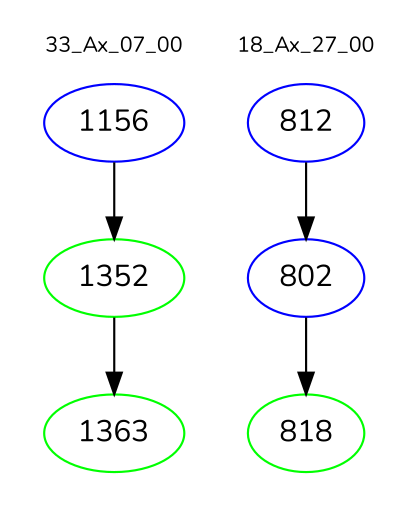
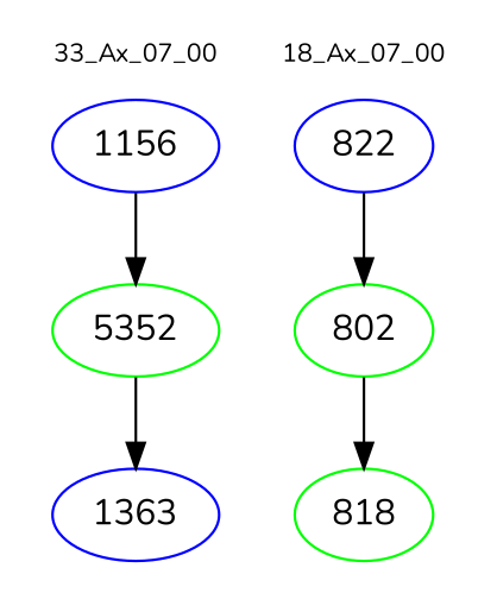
  digraph {
    fontname=Nunito
    node [color=green fontname=Nunito]
    edge [color=black fontname=Nunito]
    n1 [color=blue label=1156]
-   n2 [label=1352]
-   n3 [label=1363]
-   n4 [color=blue label=812]
-   n5 [color=blue label=802]
+   n2 [label=5352]
+   n3 [color=blue label=1363]
+   n4 [color=blue label=822]
+   n5 [label=802]
    n6 [label=818]
    subgraph cluster_1 {
      color=white
      fontsize=10
      label="33_Ax_07_00"
      n1
      n2
      n3
    }
    subgraph cluster_2 {
      color=white
      fontsize=10
-     label="18_Ax_27_00"
+     label="18_Ax_07_00"
      n4
      n5
      n6
    }
    n1 -> n2
    n2 -> n3
    n4 -> n5
    n5 -> n6
  }
